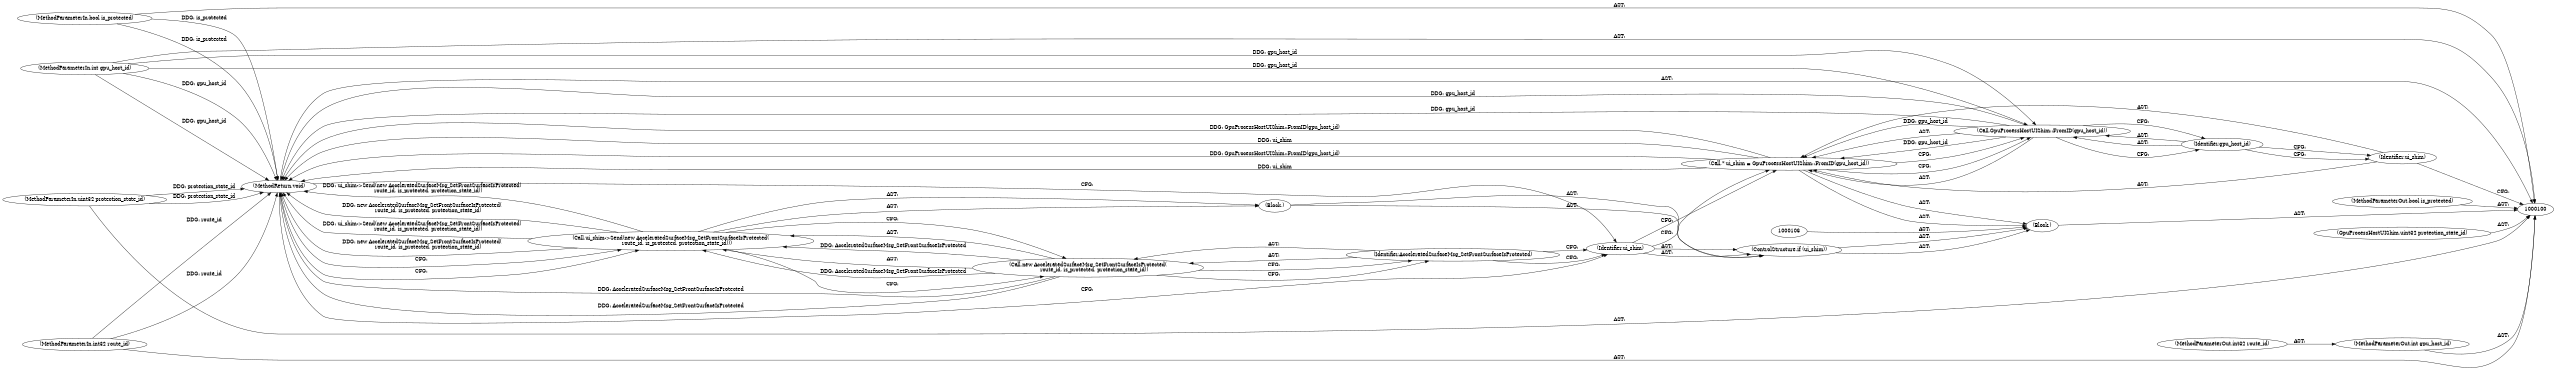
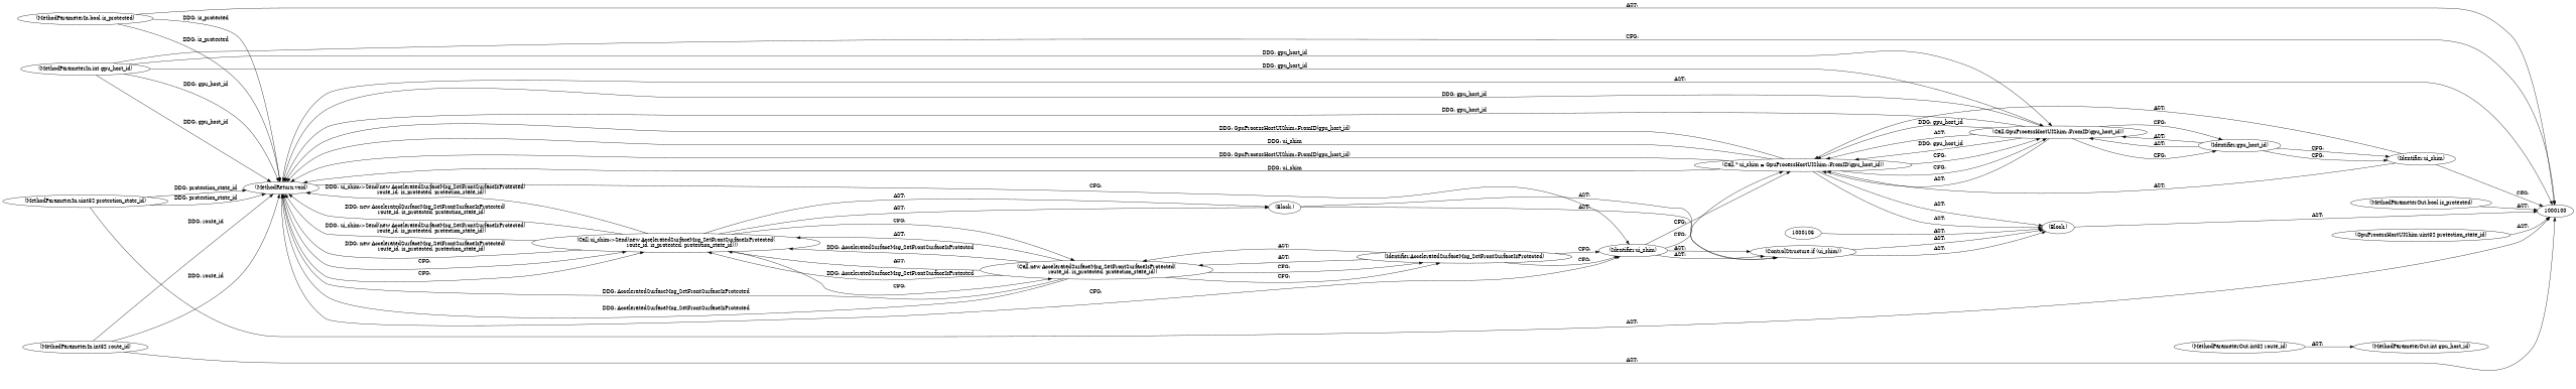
  digraph {
    rankdir=LR
    n1 [label="(MethodReturn,void)"]
    n2 [label="(Identifier,ui_shim)"]
    n3 [label="(Call,ui_shim->Send(new AcceleratedSurfaceMsg_SetFrontSurfaceIsProtected(\n        route_id, is_protected, protection_state_id)))"]
    1000100
    n5 [label="(Call,* ui_shim = GpuProcessHostUIShim::FromID(gpu_host_id))"]
    n6 [label="(ControlStructure,if (ui_shim))"]
    n7 [label="(Block,)"]
    n8 [label="(Call,new AcceleratedSurfaceMsg_SetFrontSurfaceIsProtected(\n        route_id, is_protected, protection_state_id))"]
    n9 [label="(MethodParameterIn,bool is_protected)"]
    n10 [label="(MethodParameterOut,bool is_protected)"]
    n11 [label="(MethodParameterIn,uint32 protection_state_id)"]
    n12 [label="(GpuProcessHostUIShim,uint32 protection_state_id)"]
    n13 [label="(MethodParameterIn,int32 route_id)"]
    n14 [label="(MethodParameterOut,int32 route_id)"]
    n15 [label="(MethodParameterOut,int gpu_host_id)"]
    n16 [label="(Block,)"]
    n17 [label="(MethodParameterIn,int gpu_host_id)"]
    n18 [label="(Call,GpuProcessHostUIShim::FromID(gpu_host_id))"]
    n19 [label="(Identifier,gpu_host_id)"]
    n20 [label="(Identifier,ui_shim)"]
    n21 [label="(Identifier,AcceleratedSurfaceMsg_SetFrontSurfaceIsProtected)"]
    1000106
    n1 -> n2 [label="CFG: "]
    n1 -> n2 [label="CFG: "]
    n1 -> n3 [label="CFG: "]
    n1 -> n3 [label="CFG: "]
    n1 -> 1000100 [label="AST: "]
    n2 -> n5 [label="CFG: "]
    n2 -> n5 [label="CFG: "]
    n2 -> n6 [label="AST: "]
    n2 -> n6 [label="AST: "]
    n3 -> n1 [label="DDG: ui_shim->Send(new AcceleratedSurfaceMsg_SetFrontSurfaceIsProtected(\n        route_id, is_protected, protection_state_id))"]
    n3 -> n1 [label="DDG: new AcceleratedSurfaceMsg_SetFrontSurfaceIsProtected(\n        route_id, is_protected, protection_state_id)"]
    n3 -> n1 [label="DDG: ui_shim->Send(new AcceleratedSurfaceMsg_SetFrontSurfaceIsProtected(\n        route_id, is_protected, protection_state_id))"]
    n3 -> n1 [label="DDG: new AcceleratedSurfaceMsg_SetFrontSurfaceIsProtected(\n        route_id, is_protected, protection_state_id)"]
    n3 -> n7 [label="AST: "]
    n3 -> n7 [label="AST: "]
    n3 -> n8 [label="CFG: "]
    n3 -> n8 [label="CFG: "]
    n5 -> n1 [label="DDG: ui_shim"]
    n5 -> n1 [label="DDG: GpuProcessHostUIShim::FromID(gpu_host_id)"]
    n5 -> n1 [label="DDG: ui_shim"]
    n5 -> n1 [label="DDG: GpuProcessHostUIShim::FromID(gpu_host_id)"]
    n5 -> n16 [label="AST: "]
    n5 -> n16 [label="AST: "]
    n5 -> n18 [label="CFG: "]
    n5 -> n18 [label="CFG: "]
    n6 -> n16 [label="AST: "]
    n6 -> n16 [label="AST: "]
    n7 -> n6 [label="AST: "]
    n7 -> n6 [label="AST: "]
    n8 -> n1 [label="DDG: AcceleratedSurfaceMsg_SetFrontSurfaceIsProtected"]
    n8 -> n1 [label="DDG: AcceleratedSurfaceMsg_SetFrontSurfaceIsProtected"]
    n8 -> n3 [label="AST: "]
    n8 -> n3 [label="DDG: AcceleratedSurfaceMsg_SetFrontSurfaceIsProtected"]
    n8 -> n3 [label="AST: "]
    n8 -> n3 [label="DDG: AcceleratedSurfaceMsg_SetFrontSurfaceIsProtected"]
    n8 -> n21 [label="CFG: "]
    n8 -> n21 [label="CFG: "]
    n9 -> n1 [label="DDG: is_protected"]
    n9 -> n1 [label="DDG: is_protected"]
    n9 -> 1000100 [label="AST: "]
    n10 -> 1000100 [label="AST: "]
    n11 -> n1 [label="DDG: protection_state_id"]
    n11 -> n1 [label="DDG: protection_state_id"]
    n11 -> 1000100 [label="AST: "]
    n12 -> 1000100 [label="AST: "]
    n13 -> n1 [label="DDG: route_id"]
    n13 -> n1 [label="DDG: route_id"]
    n13 -> 1000100 [label="AST: "]
    n14 -> n15 [label="AST: "]
-   n15 -> 1000100 [label="AST: "]
    n16 -> 1000100 [label="AST: "]
    n17 -> n1 [label="DDG: gpu_host_id"]
    n17 -> n1 [label="DDG: gpu_host_id"]
-   n17 -> 1000100 [label="AST: "]
+   n17 -> 1000100 [label="CFG: "]
    n17 -> n18 [label="DDG: gpu_host_id"]
    n17 -> n18 [label="DDG: gpu_host_id"]
    n18 -> n1 [label="DDG: gpu_host_id"]
    n18 -> n1 [label="DDG: gpu_host_id"]
    n18 -> n5 [label="AST: "]
    n18 -> n5 [label="DDG: gpu_host_id"]
    n18 -> n5 [label="AST: "]
    n18 -> n5 [label="DDG: gpu_host_id"]
    n18 -> n19 [label="CFG: "]
    n18 -> n19 [label="CFG: "]
    n19 -> n18 [label="AST: "]
    n19 -> n18 [label="AST: "]
    n19 -> n20 [label="CFG: "]
    n19 -> n20 [label="CFG: "]
    n20 -> 1000100 [label="CFG: "]
    n20 -> n5 [label="AST: "]
    n20 -> n5 [label="AST: "]
    n21 -> n2 [label="CFG: "]
    n21 -> n2 [label="CFG: "]
    n21 -> n8 [label="AST: "]
    n21 -> n8 [label="AST: "]
    1000106 -> n16 [label="AST: "]
  }
